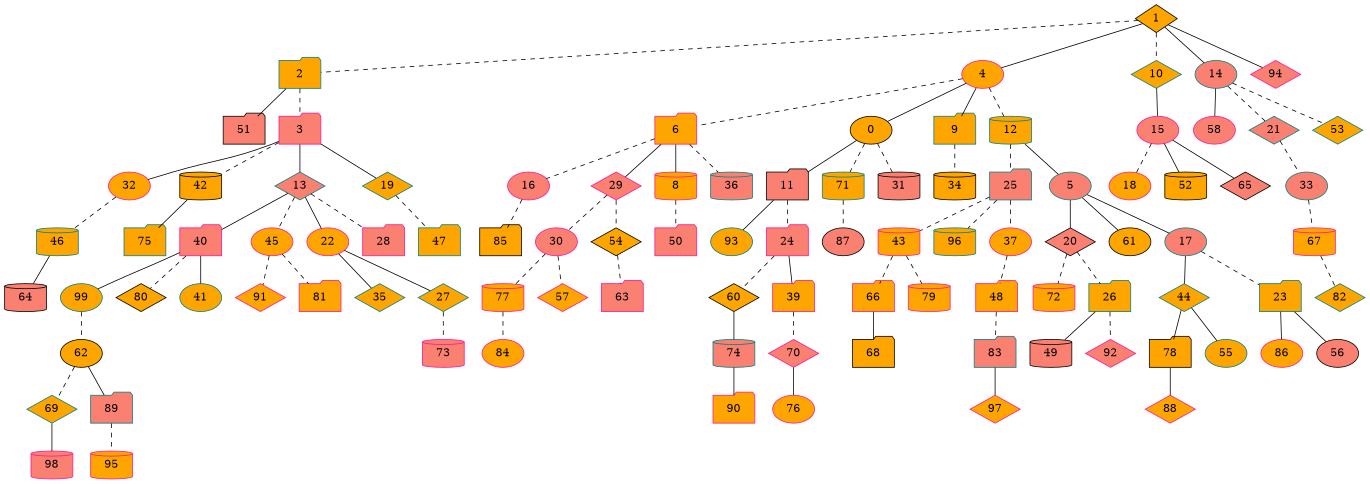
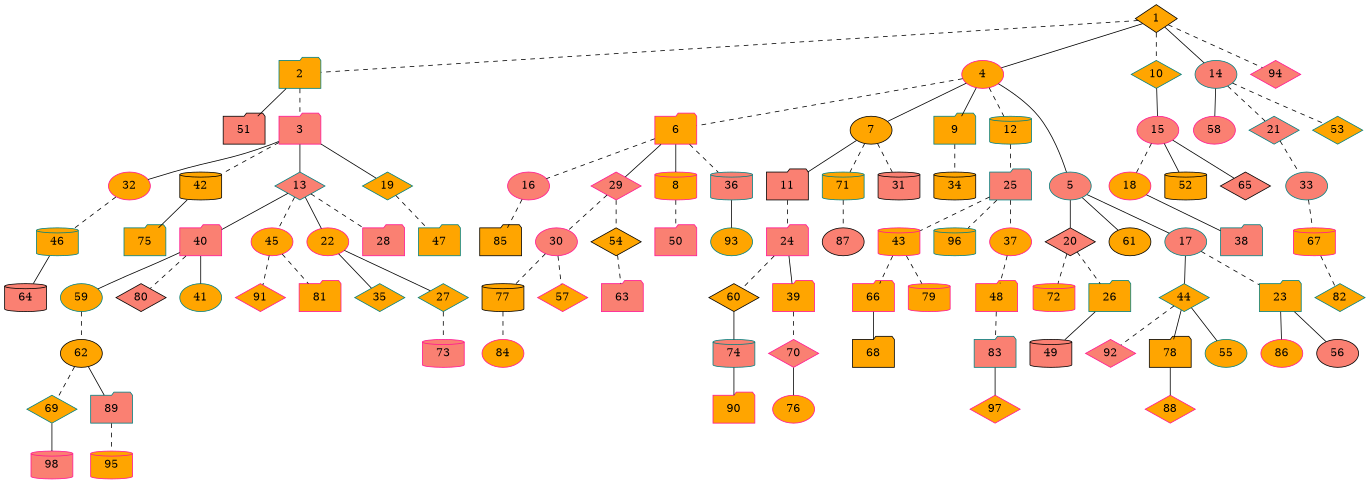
  graph {
    node [color=deeppink fillcolor=orange shape=folder style=filled]
    edge [style=dashed]
    1 [color=black shape=diamond]
    2 [color=teal]
    4 [shape=ellipse]
    10 [color=teal shape=diamond]
    14 [color=teal fillcolor=salmon shape=ellipse]
    94 [fillcolor=salmon shape=diamond]
    3 [fillcolor=salmon]
    51 [color=black fillcolor=salmon]
    5 [color=teal fillcolor=salmon shape=ellipse]
    6
-   7 [color=black shape=ellipse label=0]
+   7 [color=black shape=ellipse]
    9 [color=teal]
    12 [color=teal shape=cylinder]
    15 [fillcolor=salmon shape=ellipse]
    21 [color=teal fillcolor=salmon shape=diamond]
    53 [color=teal shape=diamond]
    58 [fillcolor=salmon shape=ellipse]
    13 [color=teal fillcolor=salmon shape=diamond]
    19 [color=teal shape=diamond]
    32 [shape=ellipse]
    42 [color=black shape=cylinder]
    22 [shape=ellipse]
    28 [fillcolor=salmon]
    40 [fillcolor=salmon]
    45 [shape=ellipse]
    47 [color=teal]
    46 [color=teal shape=cylinder]
    75 [color=teal]
    17 [color=teal fillcolor=salmon shape=ellipse]
    20 [color=black fillcolor=salmon shape=diamond]
    61 [color=black shape=ellipse]
    8 [shape=cylinder]
    16 [fillcolor=salmon shape=ellipse]
    29 [fillcolor=salmon shape=diamond]
    36 [color=teal fillcolor=salmon shape=cylinder]
    11 [color=black fillcolor=salmon]
    31 [color=black fillcolor=salmon shape=cylinder]
    71 [color=teal shape=cylinder]
    34 [color=black shape=cylinder]
    25 [color=teal fillcolor=salmon]
    23 [color=teal]
    44 [color=teal shape=diamond]
    26 [color=teal]
    72 [shape=cylinder]
    50 [fillcolor=salmon]
    85 [color=black]
    30 [fillcolor=salmon shape=ellipse]
    54 [color=black shape=diamond]
    93 [color=teal shape=ellipse]
    24 [fillcolor=salmon]
    87 [color=black fillcolor=salmon shape=ellipse]
    18 [shape=ellipse]
    52 [color=black shape=cylinder]
    65 [color=black fillcolor=salmon shape=diamond]
    39
    60 [color=black shape=diamond]
    37 [shape=ellipse]
    43 [shape=cylinder]
    96 [color=teal shape=cylinder]
    27 [color=teal shape=diamond]
    35 [color=teal shape=diamond]
    41 [color=teal shape=ellipse]
-   59 [color=teal shape=ellipse label=99]
-   80 [color=black shape=diamond]
+   59 [color=teal shape=ellipse]
+   80 [color=black fillcolor=salmon shape=diamond]
    81
    91 [shape=diamond]
    33 [color=teal fillcolor=salmon shape=ellipse]
+   38 [color=teal fillcolor=salmon]
    56 [color=black fillcolor=salmon shape=ellipse]
    86 [shape=ellipse]
    55 [color=teal shape=ellipse]
    78 [color=black]
    92 [fillcolor=salmon shape=diamond]
    49 [color=black fillcolor=salmon shape=cylinder]
    67 [shape=cylinder]
    73 [fillcolor=salmon shape=cylinder]
    70 [fillcolor=salmon shape=diamond]
    74 [color=teal fillcolor=salmon shape=cylinder]
    48
    66
    79 [shape=cylinder]
    57 [shape=diamond]
-   77 [shape=cylinder]
+   77 [color=black shape=cylinder]
    63 [fillcolor=salmon]
    84 [shape=ellipse]
    64 [color=black fillcolor=salmon shape=cylinder]
    82 [color=teal shape=diamond]
    83 [color=teal fillcolor=salmon]
    76 [shape=ellipse]
    62 [color=black shape=ellipse]
    68 [color=black]
    88 [shape=diamond]
    97 [shape=diamond]
    69 [color=teal shape=diamond]
    89 [color=teal fillcolor=salmon]
    90
    98 [fillcolor=salmon shape=cylinder]
    95 [shape=cylinder]
    1 -- 2
    1 -- 4 [style=solid]
    1 -- 10
    1 -- 14 [style=solid]
-   1 -- 94 [style=solid]
+   1 -- 94
    2 -- 3
    2 -- 51 [style=solid]
-   12 -- 5 [style=solid]
+   4 -- 5 [style=solid]
    4 -- 6
    4 -- 7 [style=solid]
    4 -- 9 [style=solid]
    4 -- 12
    10 -- 15 [style=solid]
    14 -- 21
    14 -- 53
    14 -- 58 [style=solid]
    3 -- 13 [style=solid]
    3 -- 19 [style=solid]
    3 -- 32 [style=solid]
    3 -- 42
    5 -- 17 [style=solid]
    5 -- 20 [style=solid]
    5 -- 61 [style=solid]
    6 -- 8 [style=solid]
    6 -- 16
    6 -- 29 [style=solid]
    6 -- 36
    7 -- 11 [style=solid]
    7 -- 31
    7 -- 71
    9 -- 34
    12 -- 25
    15 -- 18
    15 -- 52 [style=solid]
    15 -- 65 [style=solid]
    21 -- 33
    13 -- 22 [style=solid]
    13 -- 28
    13 -- 40 [style=solid]
    13 -- 45
    19 -- 47
    32 -- 46
    42 -- 75 [style=solid]
    22 -- 27 [style=solid]
    22 -- 35 [style=solid]
    40 -- 41 [style=solid]
    40 -- 59 [style=solid]
    40 -- 80
    45 -- 81
    45 -- 91
    46 -- 64 [style=solid]
    17 -- 23
    17 -- 44 [style=solid]
    20 -- 26
    20 -- 72
    8 -- 50
    16 -- 85
    29 -- 30
    29 -- 54
-   11 -- 93 [style=solid]
+   36 -- 93 [style=solid]
    11 -- 24
    71 -- 87
    25 -- 37
    25 -- 43
    25 -- 96
    23 -- 56 [style=solid]
    23 -- 86 [style=solid]
    44 -- 55 [style=solid]
    44 -- 78 [style=solid]
-   26 -- 92
+   44 -- 92
    26 -- 49 [style=solid]
    30 -- 57
    30 -- 77
    54 -- 63
    24 -- 39 [style=solid]
    24 -- 60
+   18 -- 38 [style=solid]
    39 -- 70
    60 -- 74 [style=solid]
    37 -- 48
    43 -- 66
    43 -- 79
    27 -- 73
    59 -- 62
    33 -- 67
    78 -- 88 [style=solid]
    67 -- 82
    70 -- 76 [style=solid]
    74 -- 90 [style=solid]
    48 -- 83
    66 -- 68 [style=solid]
    77 -- 84
    83 -- 97 [style=solid]
    62 -- 69
    62 -- 89 [style=solid]
    69 -- 98 [style=solid]
    89 -- 95
  }
